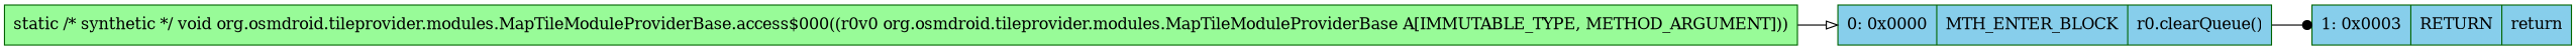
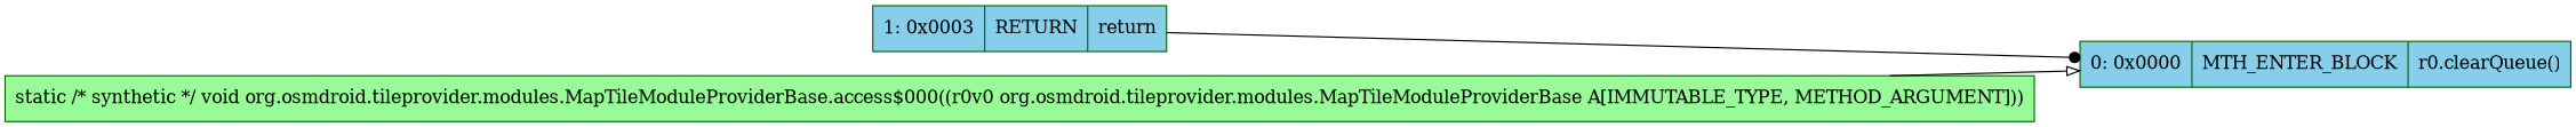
  digraph {
    rankdir=LR
    node [shape=record style=filled fillcolor=skyblue color=darkgreen]
    edge [style=solid]
    n1 [label="{0\:\ 0x0000|MTH_ENTER_BLOCK\l|r0.clearQueue()\l}"]
    n2 [label="{1\:\ 0x0003|RETURN\l|return\l}"]
    n3 [label="{static \/* synthetic *\/ void org.osmdroid.tileprovider.modules.MapTileModuleProviderBase.access$000((r0v0 org.osmdroid.tileprovider.modules.MapTileModuleProviderBase A[IMMUTABLE_TYPE, METHOD_ARGUMENT])) }" fillcolor=palegreen]
-   n1 -> n2 [arrowhead=dot]
+   n2 -> n1 [arrowhead=dot]
    n3 -> n1 [arrowhead=onormal]
  }
